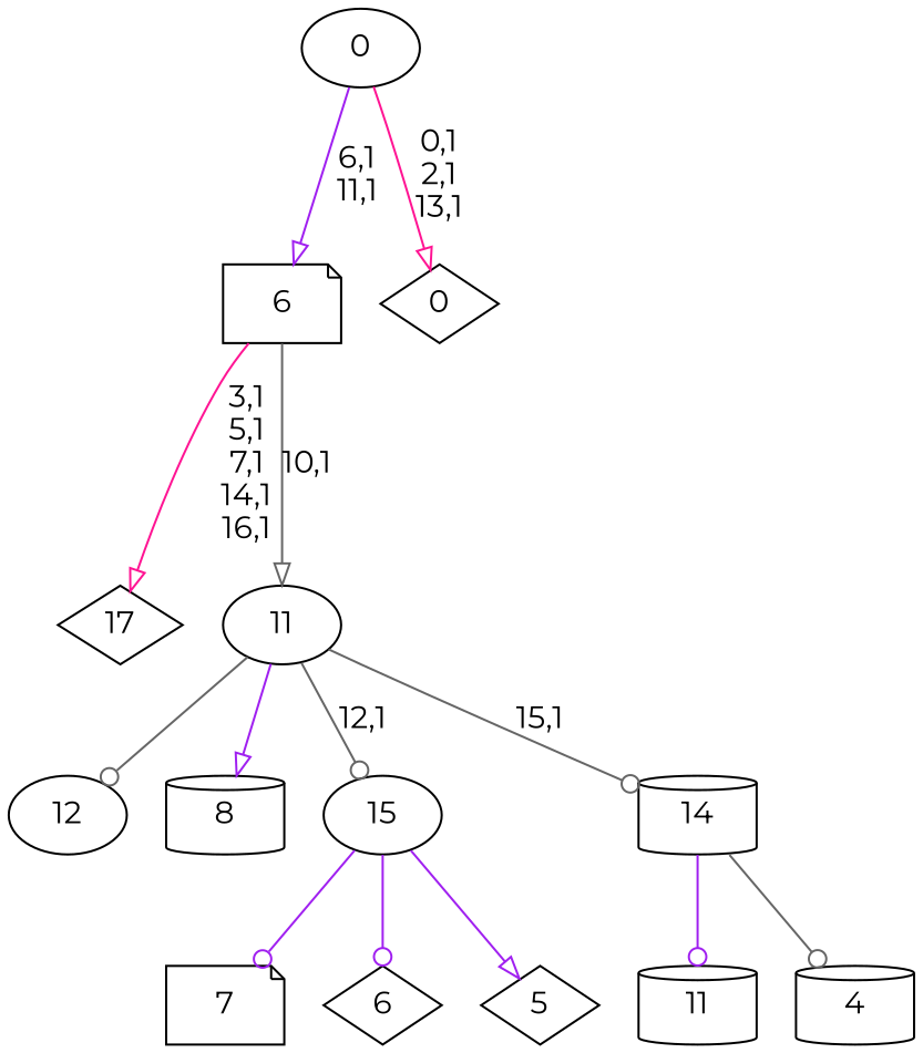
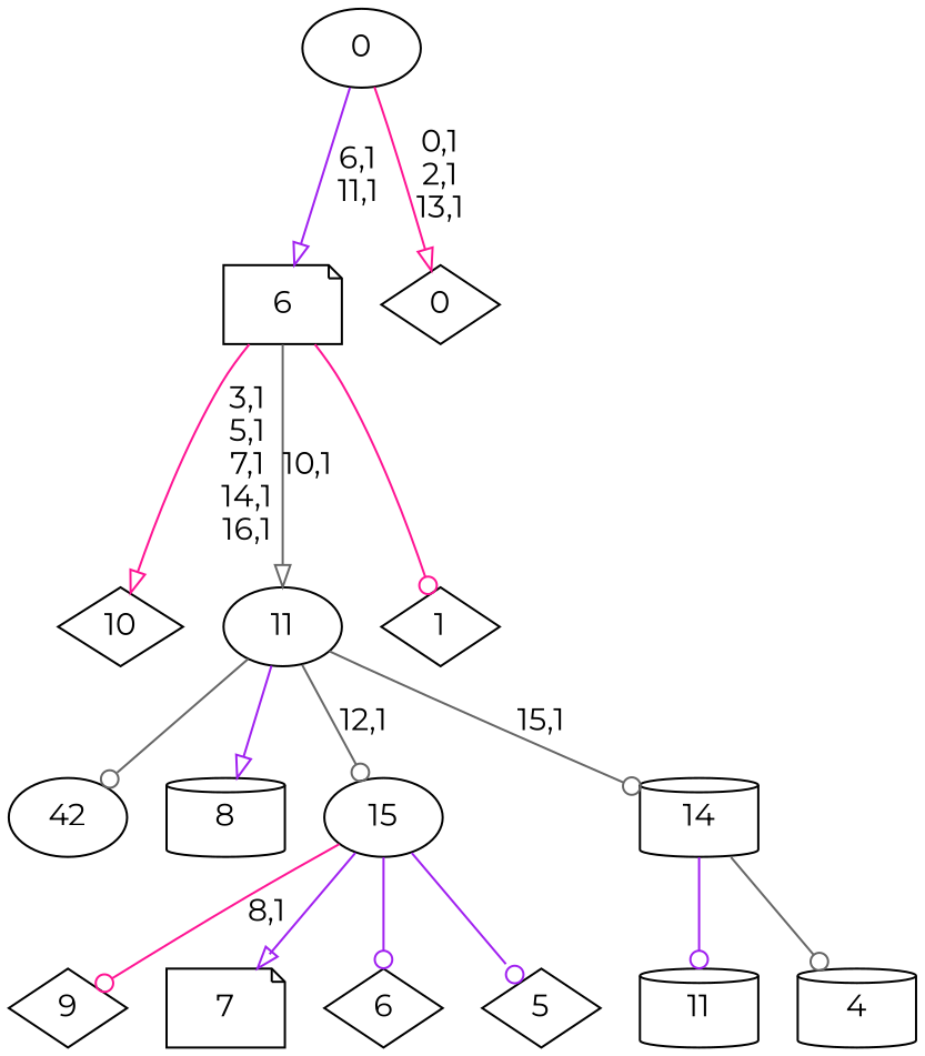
  digraph {
    fontname=Montserrat
    node [fontname=Montserrat shape=diamond]
    edge [arrowhead=odot color=purple fontname=Montserrat]
-   n1 [label=12 shape=ellipse]
+   n1 [label=42 shape=ellipse]
    n2 [label=11 shape=cylinder]
-   n3 [label=17]
+   n3 [label=10]
+   n4 [label=9]
    n5 [label=8 shape=cylinder]
    n6 [label=7 shape=note]
    n7 [label=6]
    n8 [label=5]
    n9 [label=15 shape=ellipse]
    n10 [label=4 shape=cylinder]
    14 [shape=cylinder]
    11 [shape=ellipse]
+   n13 [label=1]
    6 [shape=note]
    n15 [label=0]
    0 [shape=ellipse]
-   n9 -> n6
+   n9 -> n4 [color=deeppink label="8,1"]
+   n9 -> n6 [arrowhead=onormal]
    n9 -> n7
-   n9 -> n8 [arrowhead=onormal]
+   n9 -> n8
    14 -> n2
    14 -> n10 [color=gray40]
    11 -> n1 [color=gray40]
    11 -> n5 [arrowhead=onormal]
    11 -> n9 [color=gray40 label="12,1"]
    11 -> 14 [color=gray40 label="15,1"]
    6 -> n3 [arrowhead=onormal color=deeppink label="3,1\n5,1\n7,1\n14,1\n16,1"]
    6 -> 11 [arrowhead=onormal color=gray40 label="10,1"]
+   6 -> n13 [color=deeppink]
    0 -> 6 [arrowhead=onormal label="6,1\n11,1"]
    0 -> n15 [arrowhead=onormal color=deeppink label="0,1\n2,1\n13,1"]
  }
